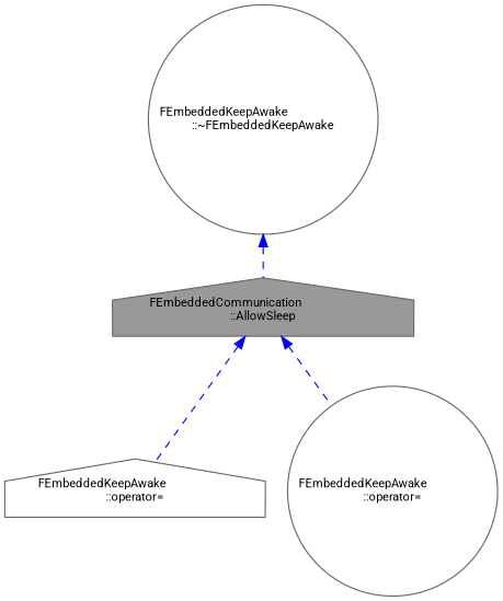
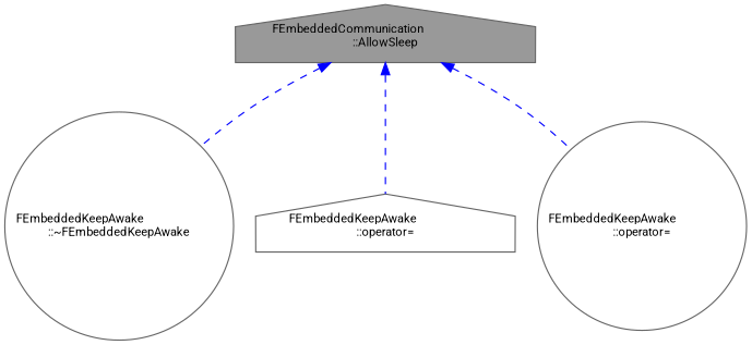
  digraph {
    rankdir=TB
    fontname=Roboto
    node [color=grey40 fillcolor=white fontname=Roboto fontsize=10 shape=house style=filled]
    edge [color=blue dir=back fontname=Roboto fontsize=10 labelfontname=Helvetica labelfontsize=10 style=dashed]
    n1 [color=gray40 fillcolor=grey60 fontcolor=black height=0.2 label="FEmbeddedCommunication\l::AllowSleep" width=0.4]
    n2 [height=0.2 label="FEmbeddedKeepAwake\l::~FEmbeddedKeepAwake" shape=circle width=0.4]
    n3 [height=0.2 label="FEmbeddedKeepAwake\l::operator=" width=0.4]
    n4 [height=0.2 label="FEmbeddedKeepAwake\l::operator=" shape=circle width=0.4]
-   n2 -> n1
+   n1 -> n2
    n1 -> n3
    n1 -> n4
  }
